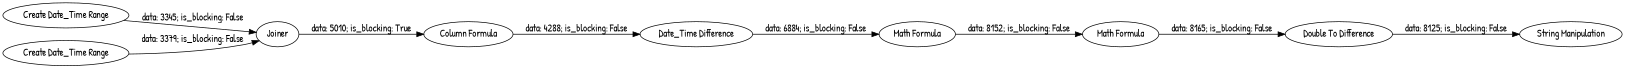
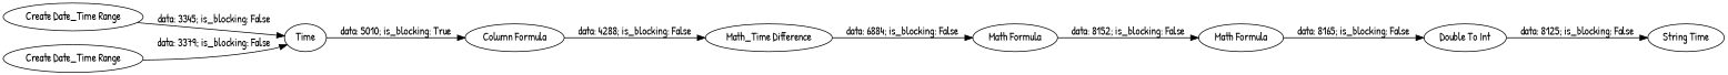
  digraph {
    fontname="Patrick Hand"
    rankdir=LR
    node [fontname="Patrick Hand"]
    edge [fontname="Patrick Hand"]
-   n1 [label="String Manipulation"]
-   n2 [label="Double To Difference"]
+   n1 [label="String Time"]
+   n2 [label="Double To Int"]
    n3 [label="Create Date_Time Range"]
-   n4 [label=Joiner]
+   n4 [label=Time]
    n5 [label="Column Formula"]
    n6 [label="Create Date_Time Range"]
    n7 [label="Math Formula"]
-   n8 [label="Date_Time Difference"]
+   n8 [label="Math_Time Difference"]
    n9 [label="Math Formula"]
    n2 -> n1 [label="data: 8125; is_blocking: False"]
    n3 -> n4 [label="data: 3345; is_blocking: False"]
    n4 -> n5 [label="data: 5010; is_blocking: True"]
    n5 -> n8 [label="data: 4288; is_blocking: False"]
    n6 -> n4 [label="data: 3379; is_blocking: False"]
    n7 -> n2 [label="data: 8165; is_blocking: False"]
    n8 -> n9 [label="data: 6884; is_blocking: False"]
    n9 -> n7 [label="data: 8152; is_blocking: False"]
  }
